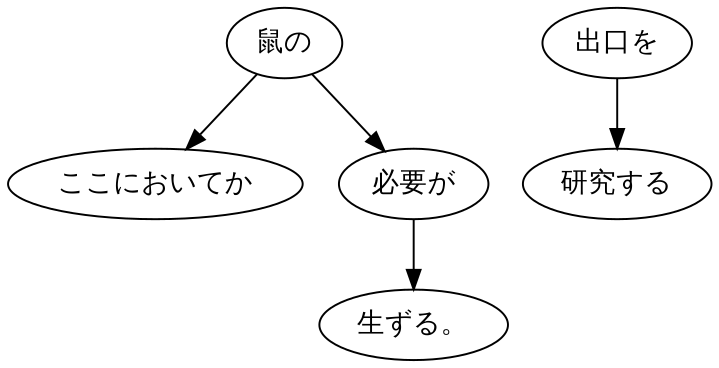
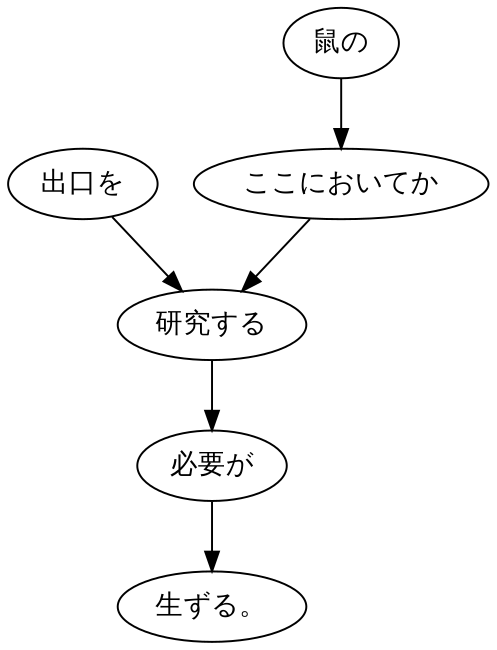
  digraph {
    n1 [label="ここにおいてか"]
    n2 [label="研究する"]
    n3 [label="必要が"]
    n4 [label="鼠の"]
    n5 [label="出口を"]
    n6 [label="生ずる。"]
-   n4 -> n3
+   n1 -> n2
+   n2 -> n3
    n3 -> n6
    n4 -> n1
    n5 -> n2
  }
